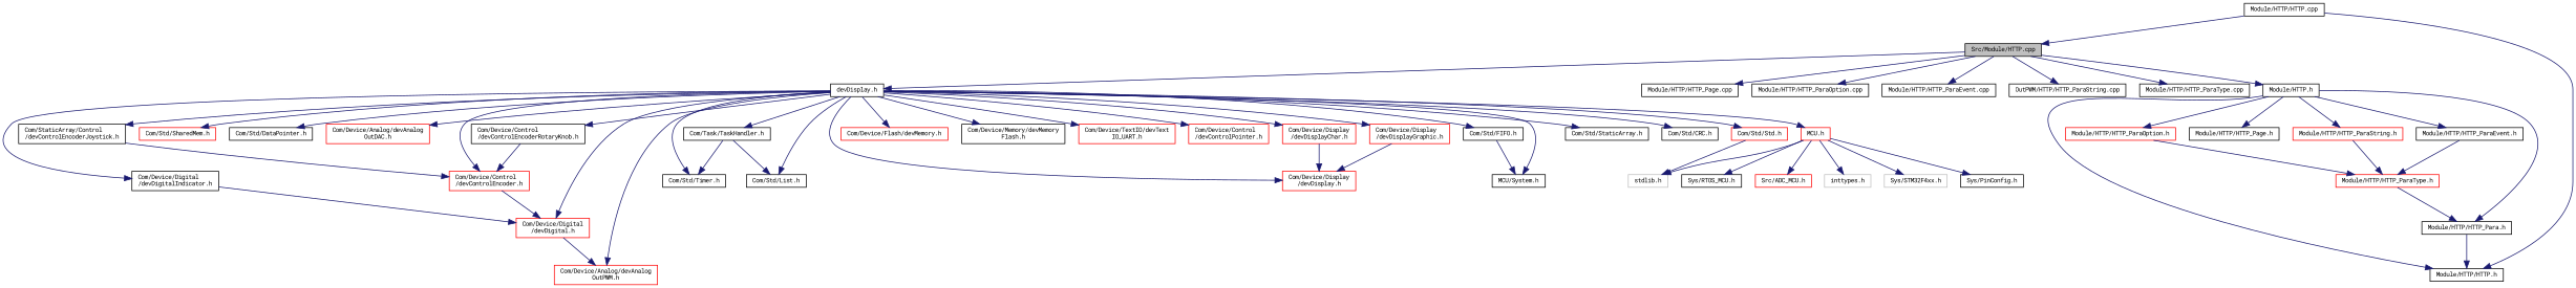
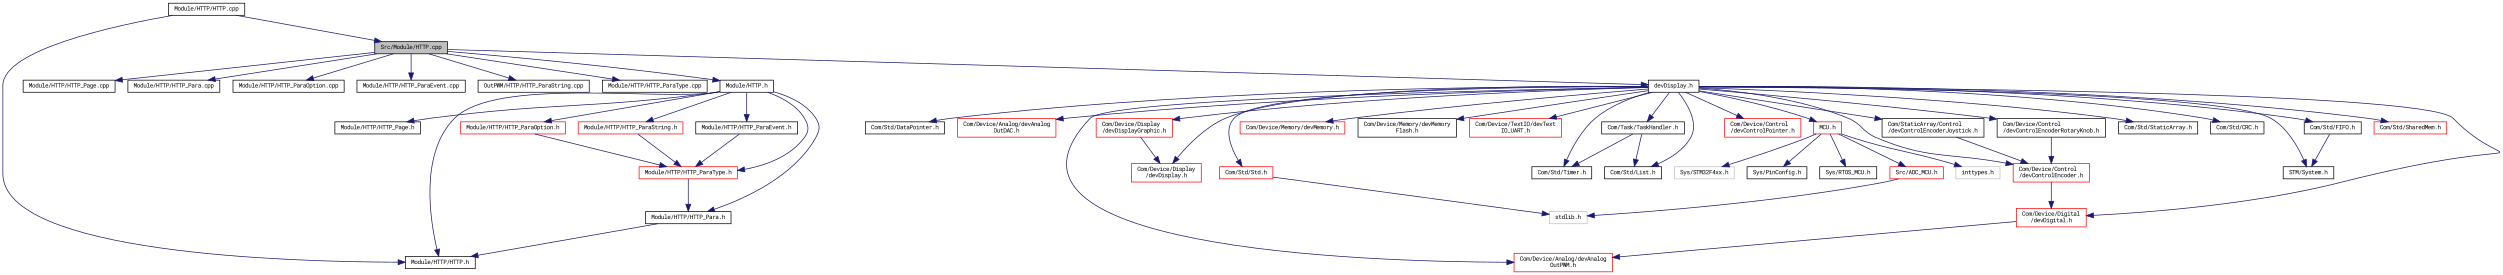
  digraph {
    fontname="Roboto Mono"
    node [color=black fillcolor=white fontname="Roboto Mono" fontsize=8 shape=record style=filled]
    edge [color=midnightblue fontname="Roboto Mono" fontsize=8 labelfontname=Sans labelfontsize=8 style=solid]
    n1 [fillcolor=grey75 fontcolor=black height=0.2 label="Src/Module/HTTP.cpp" width=0.4]
    n2 [height=0.2 label="devDisplay.h" width=0.4]
    n3 [height=0.2 label="Module/HTTP.h" width=0.4]
    n4 [height=0.2 label="Module/HTTP/HTTP_Page.cpp" width=0.4]
+   n5 [height=0.2 label="Module/HTTP/HTTP_Para.cpp" width=0.4]
    n6 [height=0.2 label="Module/HTTP/HTTP_ParaOption.cpp" width=0.4]
    n7 [height=0.2 label="Module/HTTP/HTTP_ParaEvent.cpp" width=0.4]
    n8 [height=0.2 label="OutPWM/HTTP/HTTP_ParaString.cpp" width=0.4]
    n9 [height=0.2 label="Module/HTTP/HTTP_ParaType.cpp" width=0.4]
-   n10 [height=0.2 label="MCU/System.h" width=0.4]
+   n10 [height=0.2 label="STM/System.h" width=0.4]
    n11 [color=red height=0.2 label="MCU.h" width=0.4]
    n12 [color=red height=0.2 label="Com/Std/Std.h" width=0.4]
    n13 [height=0.2 label="Com/Std/StaticArray.h" width=0.4]
    n14 [height=0.2 label="Com/Std/CRC.h" width=0.4]
    n15 [height=0.2 label="Com/Std/List.h" width=0.4]
    n16 [height=0.2 label="Com/Std/FIFO.h" width=0.4]
    n17 [color=red height=0.2 label="Com/Std/SharedMem.h" width=0.4]
    n18 [height=0.2 label="Com/Std/DataPointer.h" width=0.4]
    n19 [height=0.2 label="Com/Std/Timer.h" width=0.4]
    n20 [color=red height=0.2 label="Com/Device/Analog/devAnalog\lOutDAC.h" width=0.4]
    n21 [color=red height=0.2 label="Com/Device/Analog/devAnalog\lOutPWM.h" width=0.4]
    n22 [color=red height=0.2 label="Com/Device/Digital\l/devDigital.h" width=0.4]
-   n23 [height=0.2 label="Com/Device/Digital\l/devDigitalIndicator.h" width=0.4]
    n24 [color=red height=0.2 label="Com/Device/Display\l/devDisplay.h" width=0.4]
-   n25 [color=red height=0.2 label="Com/Device/Display\l/devDisplayChar.h" width=0.4]
    n26 [color=red height=0.2 label="Com/Device/Display\l/devDisplayGraphic.h" width=0.4]
-   n27 [color=red height=0.2 label="Com/Device/Flash/devMemory.h" width=0.4]
+   n27 [color=red height=0.2 label="Com/Device/Memory/devMemory.h" width=0.4]
    n28 [height=0.2 label="Com/Device/Memory/devMemory\lFlash.h" width=0.4]
    n29 [color=red height=0.2 label="Com/Device/TextIO/devText\lIO_UART.h" width=0.4]
    n30 [color=red height=0.2 label="Com/Device/Control\l/devControlEncoder.h" width=0.4]
    n31 [height=0.2 label="Com/StaticArray/Control\l/devControlEncoderJoystick.h" width=0.4]
    n32 [height=0.2 label="Com/Device/Control\l/devControlEncoderRotaryKnob.h" width=0.4]
    n33 [color=red height=0.2 label="Com/Device/Control\l/devControlPointer.h" width=0.4]
    n34 [height=0.2 label="Com/Task/TaskHandler.h" width=0.4]
    n35 [height=0.2 label="Module/HTTP/HTTP.h" width=0.4]
    n36 [height=0.2 label="Module/HTTP/HTTP_Page.h" width=0.4]
    n37 [height=0.2 label="Module/HTTP/HTTP_Para.h" width=0.4]
    n38 [height=0.2 label="Module/HTTP/HTTP_ParaEvent.h" width=0.4]
    n39 [color=red height=0.2 label="Module/HTTP/HTTP_ParaType.h" width=0.4]
    n40 [color=red height=0.2 label="Module/HTTP/HTTP_ParaOption.h" width=0.4]
    n41 [color=red height=0.2 label="Module/HTTP/HTTP_ParaString.h" width=0.4]
    n42 [height=0.2 label="Module/HTTP/HTTP.cpp" width=0.4]
    n43 [color=grey75 height=0.2 label="inttypes.h" width=0.4]
    n44 [color=grey75 height=0.2 label="stdlib.h" width=0.4]
    n45 [color=grey75 height=0.2 label="Sys/STM32F4xx.h" width=0.4]
    n46 [height=0.2 label="Sys/PinConfig.h" width=0.4]
    n47 [height=0.2 label="Sys/RTOS_MCU.h" width=0.4]
    n48 [color=red height=0.2 label="Src/ADC_MCU.h" width=0.4]
    n1 -> n2
    n1 -> n3
    n1 -> n4
+   n1 -> n5
    n1 -> n6
    n1 -> n7
    n1 -> n8
    n1 -> n9
    n2 -> n10
    n2 -> n11
    n2 -> n12
    n2 -> n13
    n2 -> n14
    n2 -> n15
    n2 -> n16
    n2 -> n17
    n2 -> n18
    n2 -> n19
    n2 -> n20
    n2 -> n21
    n2 -> n22
-   n2 -> n23
    n2 -> n24
-   n2 -> n25
    n2 -> n26
    n2 -> n27
    n2 -> n28
    n2 -> n29
    n2 -> n30
    n2 -> n31
    n2 -> n32
    n2 -> n33
    n2 -> n34
    n3 -> n35
    n3 -> n36
    n3 -> n37
    n3 -> n38
+   n3 -> n39
    n3 -> n40
    n3 -> n41
    n11 -> n43
-   n11 -> n44
+   n48 -> n44
    n11 -> n45
    n11 -> n46
    n11 -> n47
    n11 -> n48
    n12 -> n44
    n16 -> n10
    n22 -> n21
-   n23 -> n22
-   n25 -> n24
    n26 -> n24
    n30 -> n22
    n31 -> n30
    n32 -> n30
    n34 -> n15
    n34 -> n19
    n37 -> n35
    n38 -> n39
    n39 -> n37
    n40 -> n39
    n41 -> n39
    n42 -> n1
    n42 -> n35
  }
